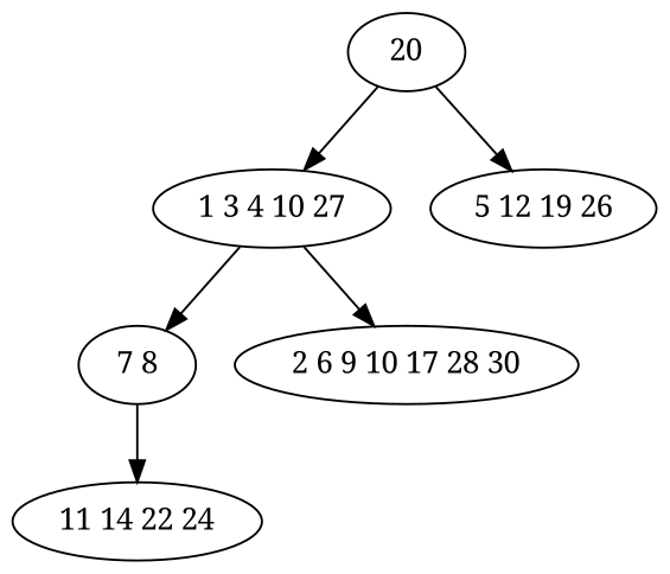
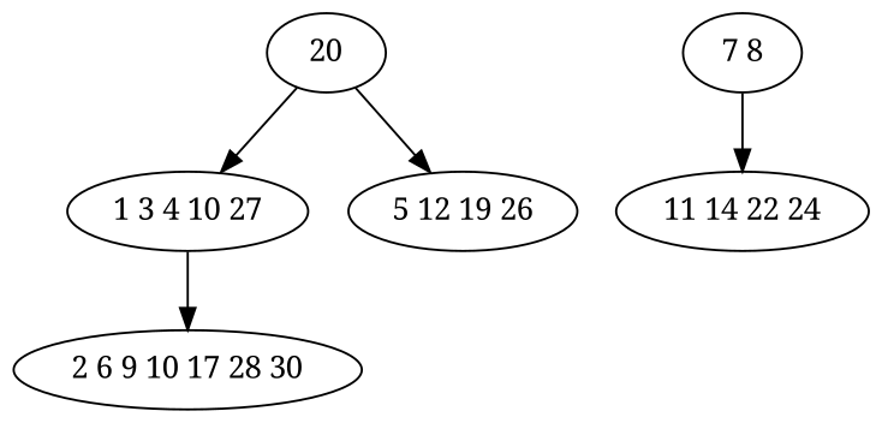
  digraph {
    fontname="Noto Serif"
    node [fontname="Noto Serif"]
    edge [fontname="Noto Serif"]
    n1 [label=20]
    n2 [label="1 3 4 10 27"]
    n3 [label="5 12 19 26"]
    n4 [label="7 8"]
    n5 [label="2 6 9 10 17 28 30"]
    n6 [label="11 14 22 24"]
    n1 -> n2
    n1 -> n3
-   n2 -> n4
    n2 -> n5
    n4 -> n6
  }
